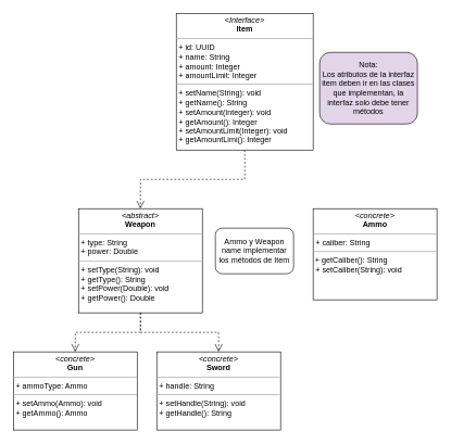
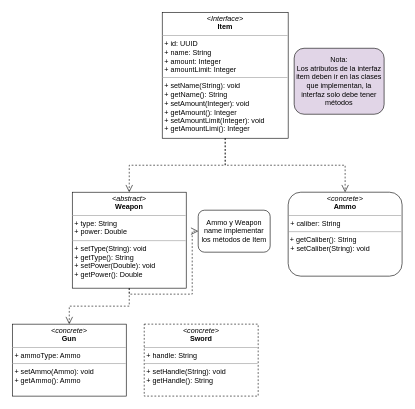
  <mxCell id="0" />
  <mxCell id="1" parent="0" />
  <mxCell id="2" value="&lt;p style=&quot;margin: 0px ; margin-top: 4px ; text-align: center&quot;&gt;&lt;i&gt;&amp;lt;Interface&amp;gt;&lt;/i&gt;&lt;br&gt;&lt;b&gt;Item&lt;/b&gt;&lt;/p&gt;&lt;hr size=&quot;1&quot;&gt;&lt;p style=&quot;margin: 0px ; margin-left: 4px&quot;&gt;+ id: UUID&lt;br&gt;+ name: String&lt;/p&gt;&lt;p style=&quot;margin: 0px 0px 0px 4px&quot;&gt;+ amount: Integer&lt;/p&gt;&lt;p style=&quot;margin: 0px 0px 0px 4px&quot;&gt;+ amountLimit: Integer&lt;br&gt;&lt;/p&gt;&lt;hr size=&quot;1&quot;&gt;&lt;p style=&quot;margin: 0px ; margin-left: 4px&quot;&gt;+ setName(String): void&lt;/p&gt;&lt;p style=&quot;margin: 0px 0px 0px 4px&quot;&gt;+ getName(): String&lt;/p&gt;&lt;p style=&quot;margin: 0px ; margin-left: 4px&quot;&gt;+ setAmount(Integer): void&lt;/p&gt;&lt;p style=&quot;margin: 0px 0px 0px 4px&quot;&gt;&lt;span&gt;+ getAmount(): Integer&lt;/span&gt;&lt;br&gt;&lt;/p&gt;&lt;p style=&quot;margin: 0px 0px 0px 4px&quot;&gt;+ setAmountLimit(Integer): void&lt;/p&gt;&lt;p style=&quot;margin: 0px 0px 0px 4px&quot;&gt;+ getAmountLimi(): Integer&lt;/p&gt;" style="verticalAlign=top;align=left;overflow=fill;fontSize=12;fontFamily=Helvetica;html=1;rounded=0;shadow=0;comic=0;labelBackgroundColor=none;strokeWidth=1" vertex="1" parent="1"><mxGeometry x="270" y="20" width="210" height="210" as="geometry" /></mxCell>
+ <mxCell id="3" style="edgeStyle=orthogonalEdgeStyle;rounded=0;html=1;labelBackgroundColor=none;startFill=0;endArrow=open;endFill=0;endSize=10;fontFamily=Verdana;fontSize=10;dashed=1;exitX=0.5;exitY=1;exitDx=0;exitDy=0;entryX=0.5;entryY=0;entryDx=0;entryDy=0;" edge="1" parent="1" source="2" target="6"><mxGeometry relative="1" as="geometry"><mxPoint x="230" y="147" as="sourcePoint" /><mxPoint x="330" y="87" as="targetPoint" /></mxGeometry></mxCell>
  <mxCell id="4" style="edgeStyle=orthogonalEdgeStyle;rounded=0;html=1;labelBackgroundColor=none;startFill=0;endArrow=open;endFill=0;endSize=10;fontFamily=Verdana;fontSize=10;dashed=1;exitX=0.5;exitY=1;exitDx=0;exitDy=0;entryX=0.5;entryY=0;entryDx=0;entryDy=0;" edge="1" parent="1" source="2" target="5"><mxGeometry relative="1" as="geometry"><mxPoint x="375" y="220" as="sourcePoint" /><mxPoint x="590" y="270" as="targetPoint" /></mxGeometry></mxCell>
  <mxCell id="5" value="&lt;p style=&quot;margin: 0px ; margin-top: 4px ; text-align: center&quot;&gt;&lt;i&gt;&amp;lt;abstract&amp;gt;&lt;/i&gt;&lt;br&gt;&lt;b&gt;Weapon&lt;/b&gt;&lt;/p&gt;&lt;hr size=&quot;1&quot;&gt;&lt;p style=&quot;margin: 0px ; margin-left: 4px&quot;&gt;+ type: String&lt;br&gt;&lt;/p&gt;&lt;p style=&quot;margin: 0px 0px 0px 4px&quot;&gt;+ power: Double&lt;/p&gt;&lt;hr size=&quot;1&quot;&gt;&lt;p style=&quot;margin: 0px 0px 0px 4px&quot;&gt;+ setType(String): void&lt;/p&gt;&lt;p style=&quot;margin: 0px 0px 0px 4px&quot;&gt;+ getType(): String&lt;/p&gt;&lt;p style=&quot;margin: 0px 0px 0px 4px&quot;&gt;+ setPower(Double): void&lt;/p&gt;&lt;p style=&quot;margin: 0px 0px 0px 4px&quot;&gt;+ getPower(): Double&lt;/p&gt;" style="verticalAlign=top;align=left;overflow=fill;fontSize=12;fontFamily=Helvetica;html=1;rounded=0;shadow=0;comic=0;labelBackgroundColor=none;strokeWidth=1" vertex="1" parent="1"><mxGeometry x="120" y="320" width="190" height="160" as="geometry" /></mxCell>
- <mxCell id="6" value="&lt;p style=&quot;margin: 0px ; margin-top: 4px ; text-align: center&quot;&gt;&lt;i&gt;&amp;lt;concrete&amp;gt;&lt;/i&gt;&lt;br&gt;&lt;b&gt;Ammo&lt;/b&gt;&lt;/p&gt;&lt;hr size=&quot;1&quot;&gt;&lt;p style=&quot;margin: 0px ; margin-left: 4px&quot;&gt;&lt;span&gt;+ caliber: String&lt;/span&gt;&lt;br&gt;&lt;/p&gt;&lt;hr size=&quot;1&quot;&gt;&lt;span&gt;&amp;nbsp;+ getCaliber(): String&lt;/span&gt;&lt;p style=&quot;margin: 0px ; margin-left: 4px&quot;&gt;&lt;span&gt;+ setCaliber(String): void&lt;/span&gt;&lt;br&gt;&lt;/p&gt;" style="verticalAlign=top;align=left;overflow=fill;fontSize=12;fontFamily=Helvetica;html=1;rounded=0;shadow=0;comic=0;labelBackgroundColor=none;strokeWidth=1" vertex="1" parent="1"><mxGeometry x="480" y="320" width="190" height="140" as="geometry" /></mxCell>
+ <mxCell id="6" value="&lt;p style=&quot;margin: 0px ; margin-top: 4px ; text-align: center&quot;&gt;&lt;i&gt;&amp;lt;concrete&amp;gt;&lt;/i&gt;&lt;br&gt;&lt;b&gt;Ammo&lt;/b&gt;&lt;/p&gt;&lt;hr size=&quot;1&quot;&gt;&lt;p style=&quot;margin: 0px ; margin-left: 4px&quot;&gt;&lt;span&gt;+ caliber: String&lt;/span&gt;&lt;br&gt;&lt;/p&gt;&lt;hr size=&quot;1&quot;&gt;&lt;span&gt;&amp;nbsp;+ getCaliber(): String&lt;/span&gt;&lt;p style=&quot;margin: 0px ; margin-left: 4px&quot;&gt;&lt;span&gt;+ setCaliber(String): void&lt;/span&gt;&lt;br&gt;&lt;/p&gt;" style="verticalAlign=top;align=left;overflow=fill;fontSize=12;fontFamily=Helvetica;html=1;shadow=0;comic=0;labelBackgroundColor=none;strokeWidth=1;rounded=1;" vertex="1" parent="1"><mxGeometry x="480" y="320" width="190" height="140" as="geometry" /></mxCell>
  <mxCell id="7" value="&lt;p style=&quot;margin: 0px ; margin-top: 4px ; text-align: center&quot;&gt;&lt;i&gt;&amp;lt;concrete&amp;gt;&lt;/i&gt;&lt;br&gt;&lt;b&gt;Gun&lt;/b&gt;&lt;/p&gt;&lt;hr size=&quot;1&quot;&gt;&lt;p style=&quot;margin: 0px ; margin-left: 4px&quot;&gt;+ ammoType: Ammo&lt;br&gt;&lt;/p&gt;&lt;hr size=&quot;1&quot;&gt;&lt;p style=&quot;margin: 0px 0px 0px 4px&quot;&gt;+ setAmmo(Ammo): void&lt;/p&gt;&lt;p style=&quot;margin: 0px 0px 0px 4px&quot;&gt;+ getAmmo(): Ammo&lt;/p&gt;" style="verticalAlign=top;align=left;overflow=fill;fontSize=12;fontFamily=Helvetica;html=1;rounded=0;shadow=0;comic=0;labelBackgroundColor=none;strokeWidth=1" vertex="1" parent="1"><mxGeometry x="20" y="540" width="190" height="120" as="geometry" /></mxCell>
  <mxCell id="8" style="edgeStyle=orthogonalEdgeStyle;rounded=0;html=1;labelBackgroundColor=none;startFill=0;endArrow=open;endFill=0;endSize=10;fontFamily=Verdana;fontSize=10;dashed=1;exitX=0.5;exitY=1;exitDx=0;exitDy=0;" edge="1" parent="1" source="5" target="7"><mxGeometry relative="1" as="geometry"><mxPoint x="385" y="240" as="sourcePoint" /><mxPoint x="225" y="330" as="targetPoint" /></mxGeometry></mxCell>
- <mxCell id="9" value="&lt;p style=&quot;margin: 0px ; margin-top: 4px ; text-align: center&quot;&gt;&lt;i&gt;&amp;lt;concrete&amp;gt;&lt;/i&gt;&lt;br&gt;&lt;b&gt;Sword&lt;/b&gt;&lt;/p&gt;&lt;hr size=&quot;1&quot;&gt;&lt;p style=&quot;margin: 0px ; margin-left: 4px&quot;&gt;+ handle: String&lt;br&gt;&lt;/p&gt;&lt;hr size=&quot;1&quot;&gt;&lt;p style=&quot;margin: 0px 0px 0px 4px&quot;&gt;+ setHandle(String): void&lt;/p&gt;&lt;p style=&quot;margin: 0px 0px 0px 4px&quot;&gt;+ getHandle(): String&lt;/p&gt;" style="verticalAlign=top;align=left;overflow=fill;fontSize=12;fontFamily=Helvetica;html=1;rounded=0;shadow=0;comic=0;labelBackgroundColor=none;strokeWidth=1" vertex="1" parent="1"><mxGeometry x="240" y="540" width="190" height="120" as="geometry" /></mxCell>
- <mxCell id="10" style="edgeStyle=orthogonalEdgeStyle;rounded=0;html=1;labelBackgroundColor=none;startFill=0;endArrow=open;endFill=0;endSize=10;fontFamily=Verdana;fontSize=10;dashed=1;exitX=0.5;exitY=1;exitDx=0;exitDy=0;" edge="1" parent="1" source="5" target="9"><mxGeometry relative="1" as="geometry"><mxPoint x="225" y="450" as="sourcePoint" /><mxPoint x="135" y="520" as="targetPoint" /></mxGeometry></mxCell>
+ <mxCell id="9" value="&lt;p style=&quot;margin: 0px ; margin-top: 4px ; text-align: center&quot;&gt;&lt;i&gt;&amp;lt;concrete&amp;gt;&lt;/i&gt;&lt;br&gt;&lt;b&gt;Sword&lt;/b&gt;&lt;/p&gt;&lt;hr size=&quot;1&quot;&gt;&lt;p style=&quot;margin: 0px ; margin-left: 4px&quot;&gt;+ handle: String&lt;br&gt;&lt;/p&gt;&lt;hr size=&quot;1&quot;&gt;&lt;p style=&quot;margin: 0px 0px 0px 4px&quot;&gt;+ setHandle(String): void&lt;/p&gt;&lt;p style=&quot;margin: 0px 0px 0px 4px&quot;&gt;+ getHandle(): String&lt;/p&gt;" style="verticalAlign=top;align=left;overflow=fill;fontSize=12;fontFamily=Helvetica;html=1;rounded=0;shadow=0;comic=0;labelBackgroundColor=none;strokeWidth=1;dashed=1;" vertex="1" parent="1"><mxGeometry x="240" y="540" width="190" height="120" as="geometry" /></mxCell>
+ <mxCell id="10" style="edgeStyle=orthogonalEdgeStyle;rounded=0;html=1;labelBackgroundColor=none;startFill=0;endArrow=open;endFill=0;endSize=10;fontFamily=Verdana;fontSize=10;dashed=1;exitX=0.5;exitY=1;exitDx=0;exitDy=0;" edge="1" parent="1" source="5" target="12"><mxGeometry relative="1" as="geometry"><mxPoint x="225" y="450" as="sourcePoint" /><mxPoint x="135" y="520" as="targetPoint" /></mxGeometry></mxCell>
  <mxCell id="11" value="Nota:&lt;br&gt;Los atributos de la interfaz item deben ir en las clases que implementan, la interfaz solo debe tener métodos" style="rounded=1;whiteSpace=wrap;html=1;fillColor=#e1d5e7;" vertex="1" parent="1"><mxGeometry x="490" y="80" width="150" height="110" as="geometry" /></mxCell>
  <mxCell id="12" value="Ammo y Weapon name implementar los métodos de Item" style="rounded=1;whiteSpace=wrap;html=1;" vertex="1" parent="1"><mxGeometry x="330" y="350" width="120" height="70" as="geometry" /></mxCell>
